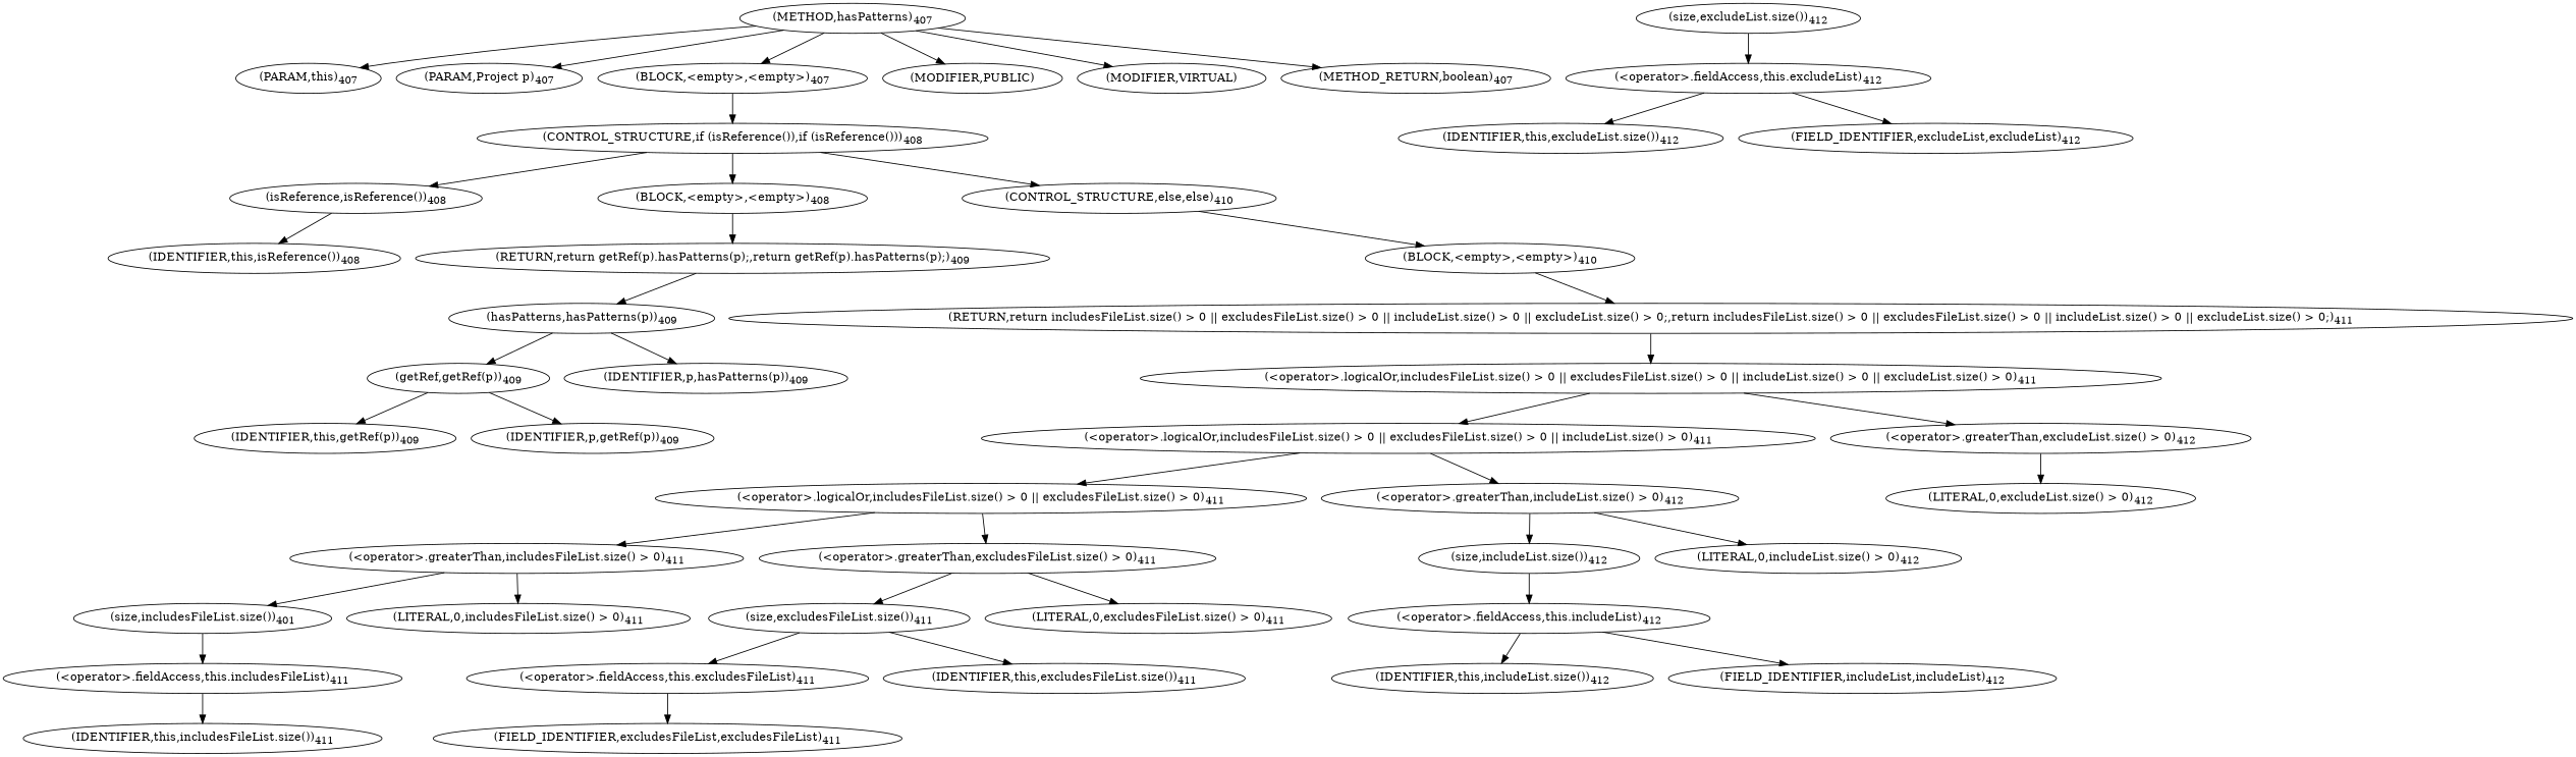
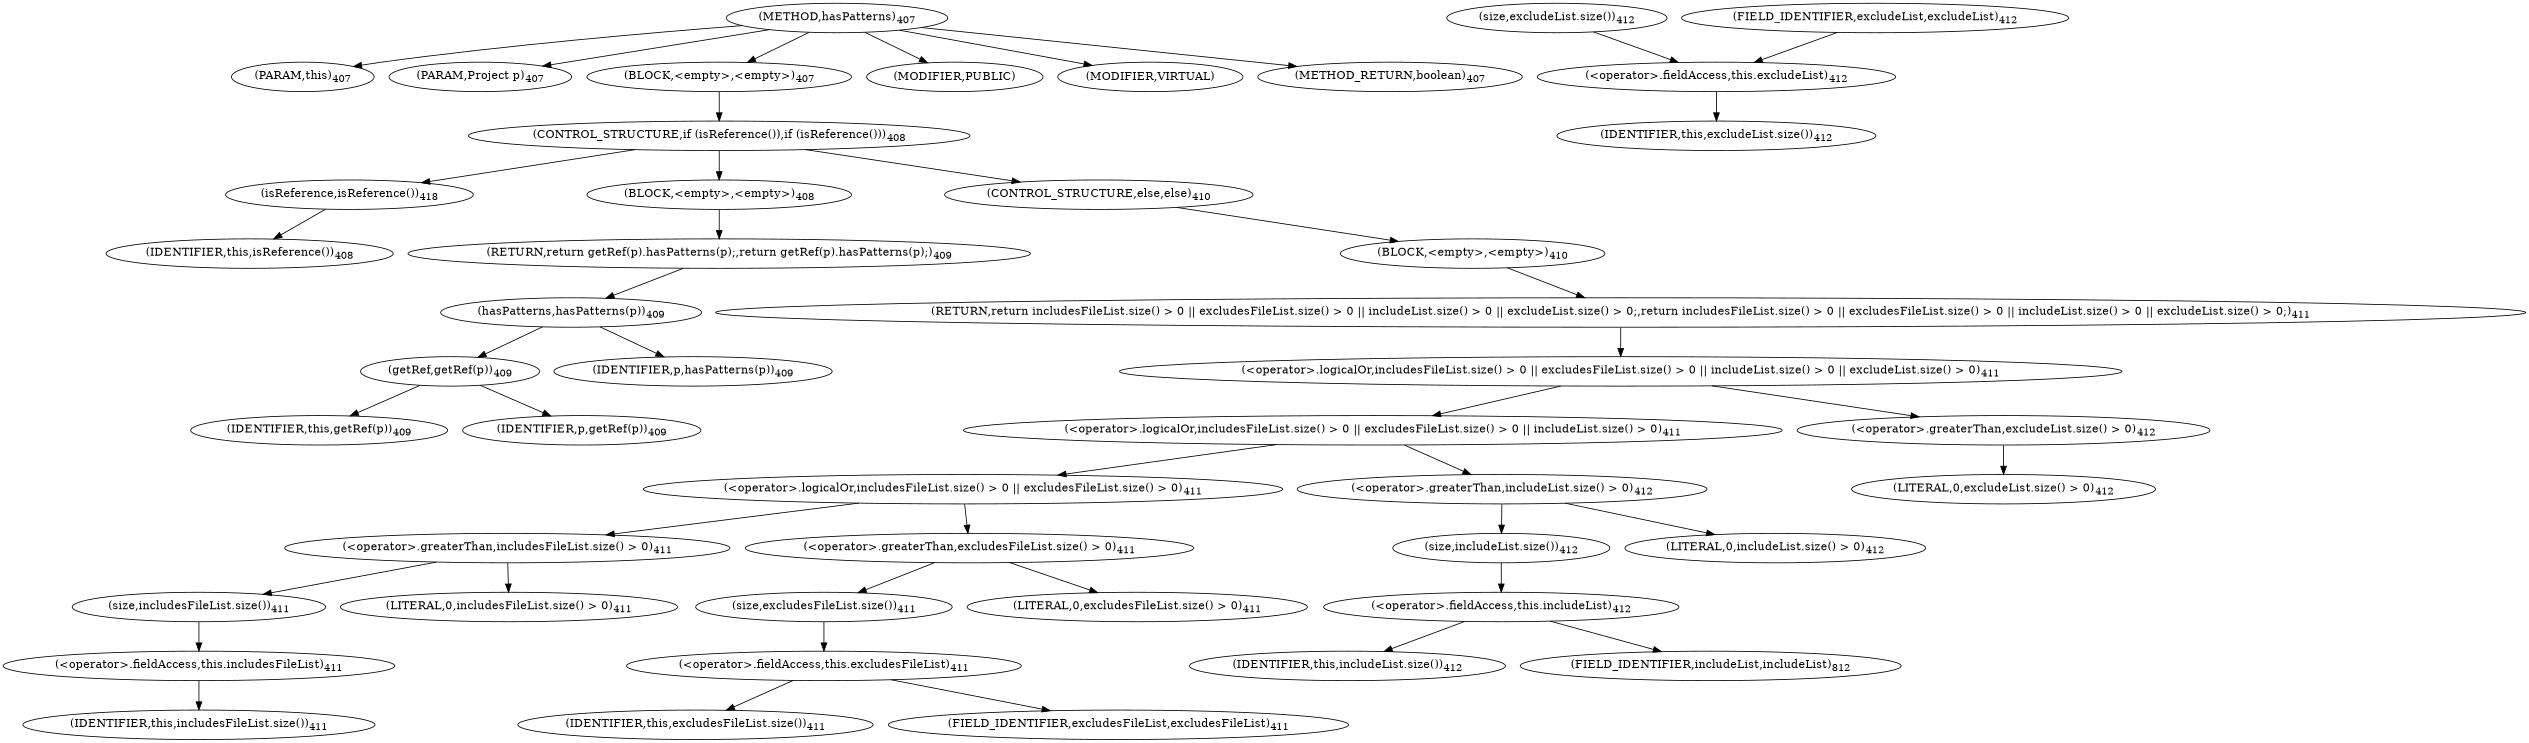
  digraph {
    n1 [label=<(METHOD,hasPatterns)<SUB>407</SUB>>]
    n2 [label=<(PARAM,this)<SUB>407</SUB>>]
    n3 [label=<(PARAM,Project p)<SUB>407</SUB>>]
    n4 [label=<(BLOCK,&lt;empty&gt;,&lt;empty&gt;)<SUB>407</SUB>>]
    n5 [label=<(MODIFIER,PUBLIC)>]
    n6 [label=<(MODIFIER,VIRTUAL)>]
    n7 [label=<(METHOD_RETURN,boolean)<SUB>407</SUB>>]
    n8 [label=<(CONTROL_STRUCTURE,if (isReference()),if (isReference()))<SUB>408</SUB>>]
-   n9 [label=<(isReference,isReference())<SUB>408</SUB>>]
+   n9 [label=<(isReference,isReference())<SUB>418</SUB>>]
    n10 [label=<(BLOCK,&lt;empty&gt;,&lt;empty&gt;)<SUB>408</SUB>>]
    n11 [label=<(CONTROL_STRUCTURE,else,else)<SUB>410</SUB>>]
    n12 [label=<(IDENTIFIER,this,isReference())<SUB>408</SUB>>]
    n13 [label=<(RETURN,return getRef(p).hasPatterns(p);,return getRef(p).hasPatterns(p);)<SUB>409</SUB>>]
    n14 [label=<(BLOCK,&lt;empty&gt;,&lt;empty&gt;)<SUB>410</SUB>>]
    n15 [label=<(hasPatterns,hasPatterns(p))<SUB>409</SUB>>]
    n16 [label=<(getRef,getRef(p))<SUB>409</SUB>>]
    n17 [label=<(IDENTIFIER,p,hasPatterns(p))<SUB>409</SUB>>]
    n18 [label=<(IDENTIFIER,this,getRef(p))<SUB>409</SUB>>]
    n19 [label=<(IDENTIFIER,p,getRef(p))<SUB>409</SUB>>]
    n20 [label=<(RETURN,return includesFileList.size() &gt; 0 || excludesFileList.size() &gt; 0 || includeList.size() &gt; 0 || excludeList.size() &gt; 0;,return includesFileList.size() &gt; 0 || excludesFileList.size() &gt; 0 || includeList.size() &gt; 0 || excludeList.size() &gt; 0;)<SUB>411</SUB>>]
    n21 [label=<(&lt;operator&gt;.logicalOr,includesFileList.size() &gt; 0 || excludesFileList.size() &gt; 0 || includeList.size() &gt; 0 || excludeList.size() &gt; 0)<SUB>411</SUB>>]
    n22 [label=<(&lt;operator&gt;.logicalOr,includesFileList.size() &gt; 0 || excludesFileList.size() &gt; 0 || includeList.size() &gt; 0)<SUB>411</SUB>>]
    n23 [label=<(&lt;operator&gt;.greaterThan,excludeList.size() &gt; 0)<SUB>412</SUB>>]
    n24 [label=<(&lt;operator&gt;.logicalOr,includesFileList.size() &gt; 0 || excludesFileList.size() &gt; 0)<SUB>411</SUB>>]
    n25 [label=<(&lt;operator&gt;.greaterThan,includeList.size() &gt; 0)<SUB>412</SUB>>]
    n26 [label=<(LITERAL,0,excludeList.size() &gt; 0)<SUB>412</SUB>>]
    n27 [label=<(&lt;operator&gt;.greaterThan,includesFileList.size() &gt; 0)<SUB>411</SUB>>]
    n28 [label=<(&lt;operator&gt;.greaterThan,excludesFileList.size() &gt; 0)<SUB>411</SUB>>]
    n29 [label=<(size,includeList.size())<SUB>412</SUB>>]
    n30 [label=<(LITERAL,0,includeList.size() &gt; 0)<SUB>412</SUB>>]
-   n31 [label=<(size,includesFileList.size())<SUB>401</SUB>>]
+   n31 [label=<(size,includesFileList.size())<SUB>411</SUB>>]
    n32 [label=<(LITERAL,0,includesFileList.size() &gt; 0)<SUB>411</SUB>>]
    n33 [label=<(size,excludesFileList.size())<SUB>411</SUB>>]
    n34 [label=<(LITERAL,0,excludesFileList.size() &gt; 0)<SUB>411</SUB>>]
    n35 [label=<(&lt;operator&gt;.fieldAccess,this.includesFileList)<SUB>411</SUB>>]
    n36 [label=<(IDENTIFIER,this,includesFileList.size())<SUB>411</SUB>>]
    n37 [label=<(&lt;operator&gt;.fieldAccess,this.excludesFileList)<SUB>411</SUB>>]
    n38 [label=<(IDENTIFIER,this,excludesFileList.size())<SUB>411</SUB>>]
    n39 [label=<(FIELD_IDENTIFIER,excludesFileList,excludesFileList)<SUB>411</SUB>>]
    n40 [label=<(&lt;operator&gt;.fieldAccess,this.includeList)<SUB>412</SUB>>]
    n41 [label=<(IDENTIFIER,this,includeList.size())<SUB>412</SUB>>]
-   n42 [label=<(FIELD_IDENTIFIER,includeList,includeList)<SUB>412</SUB>>]
+   n42 [label=<(FIELD_IDENTIFIER,includeList,includeList)<SUB>812</SUB>>]
    n43 [label=<(size,excludeList.size())<SUB>412</SUB>>]
    n44 [label=<(&lt;operator&gt;.fieldAccess,this.excludeList)<SUB>412</SUB>>]
    n45 [label=<(IDENTIFIER,this,excludeList.size())<SUB>412</SUB>>]
    n46 [label=<(FIELD_IDENTIFIER,excludeList,excludeList)<SUB>412</SUB>>]
    n1 -> n2
    n1 -> n3
    n1 -> n4
    n1 -> n5
    n1 -> n6
    n1 -> n7
    n4 -> n8
    n8 -> n9
    n8 -> n10
    n8 -> n11
    n9 -> n12
    n10 -> n13
    n11 -> n14
    n13 -> n15
    n14 -> n20
    n15 -> n16
    n15 -> n17
    n16 -> n18
    n16 -> n19
    n20 -> n21
    n21 -> n22
    n21 -> n23
    n22 -> n24
    n22 -> n25
    n23 -> n26
    n24 -> n27
    n24 -> n28
    n25 -> n29
    n25 -> n30
    n27 -> n31
    n27 -> n32
    n28 -> n33
    n28 -> n34
    n29 -> n40
    n31 -> n35
    n33 -> n37
    n35 -> n36
-   n33 -> n38
+   n37 -> n38
    n37 -> n39
    n40 -> n41
    n40 -> n42
    n43 -> n44
    n44 -> n45
-   n44 -> n46
+   n46 -> n44
  }
